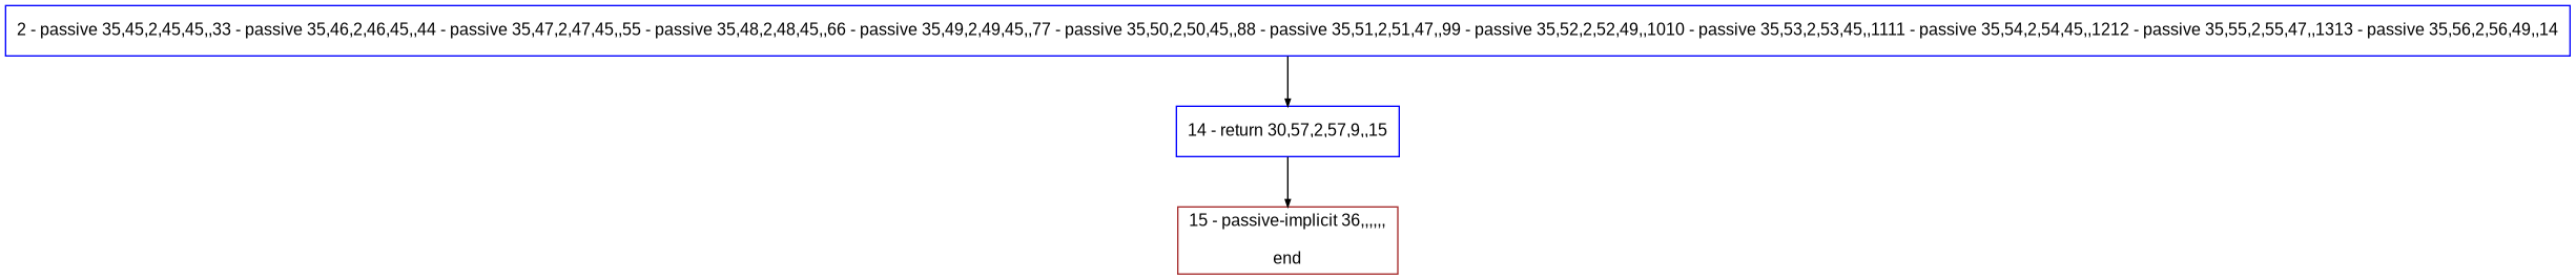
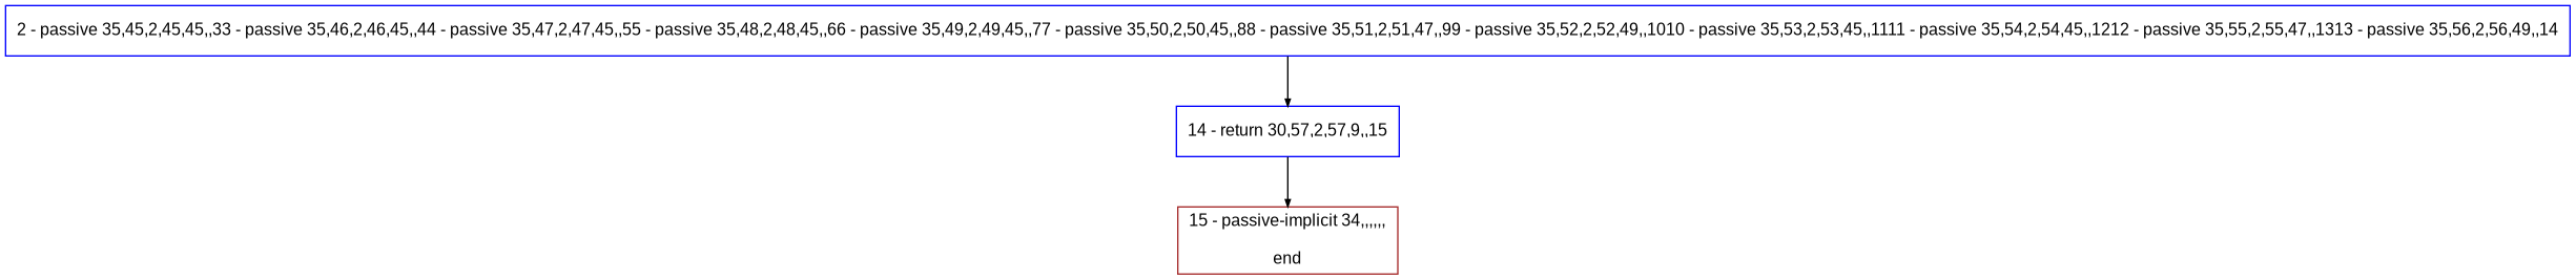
  digraph {
    bgcolor=white
    compound=true
    fillcolor="#FFFFCC"
    fontname=Arial
    fontsize=12
    pack=true
    packmode=clust
    style="rounded,filled"
    node [color="#0000ff" compound=true fillcolor="#ffffff" fixedsize=false fontname=Arial fontsize=12 node_initialized=no shape=box style=filled]
    edge [arrowhead=normal arrowsize=0.5 arrowtail=none color="#000000" compound=true dir=forward fontcolor=black fontname=Arial fontsize=12]
    n1 [label="2 - passive 35,45,2,45,45,,33 - passive 35,46,2,46,45,,44 - passive 35,47,2,47,45,,55 - passive 35,48,2,48,45,,66 - passive 35,49,2,49,45,,77 - passive 35,50,2,50,45,,88 - passive 35,51,2,51,47,,99 - passive 35,52,2,52,49,,1010 - passive 35,53,2,53,45,,1111 - passive 35,54,2,54,45,,1212 - passive 35,55,2,55,47,,1313 - passive 35,56,2,56,49,,14"]
    n2 [label="14 - return 30,57,2,57,9,,15"]
-   n3 [color="#a52a2a" label="15 - passive-implicit 36,,,,,,\n\nend"]
+   n3 [color="#a52a2a" label="15 - passive-implicit 34,,,,,,\n\nend"]
    n1 -> n2
    n2 -> n3
  }
